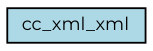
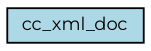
  digraph {
    rankdir=LR
    fontname=Montserrat
-   n1 [color=black fillcolor=lightblue fontname=Montserrat fontsize=10 height=0.2 label=cc_xml_xml shape=record style=filled width=0.4]
+   n1 [color=black fillcolor=lightblue fontname=Montserrat fontsize=10 height=0.2 label=cc_xml_doc shape=record style=filled width=0.4]
  }
